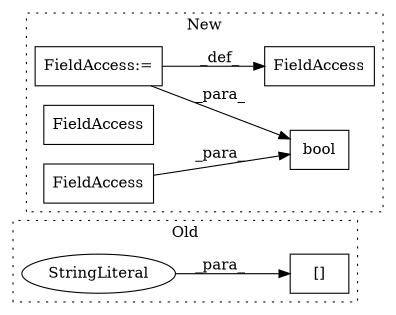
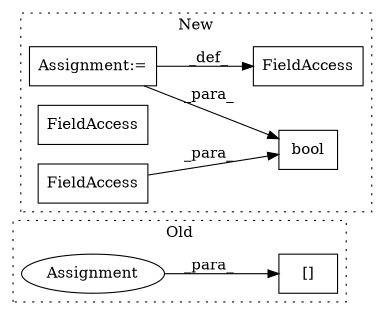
  digraph {
    rankdir=LR
    node [a=22 l=4 s=2933 shape=box]
    n1 [a=2 l="5,1" label="[]" s="3034,3043"]
-   n2 [a=45 label=StringLiteral s=3039 shape=ellipse]
+   n2 [a=45 label=Assignment s=3039 shape=ellipse]
    n3 [a=32 l="5,1" label=bool s="2928,2942"]
-   n4 [a=7 l=1 label="FieldAccess:=" s=2927]
+   n4 [a=7 l=1 label="Assignment:=" s=2927]
    n5 [l=11 label=FieldAccess s=2916]
    n6 [label=FieldAccess]
    n7 [label=FieldAccess]
    subgraph cluster_1 {
      label=Old
      style=dotted
      n1
      n2
    }
    subgraph cluster_2 {
      label=New
      style=dotted
      n3
      n4
      n5
      n6
      n7
    }
    n2 -> n1 [label=_para_]
    n4 -> n3 [label=_para_]
    n4 -> n5 [label=_def_]
    n7 -> n3 [label=_para_]
  }
